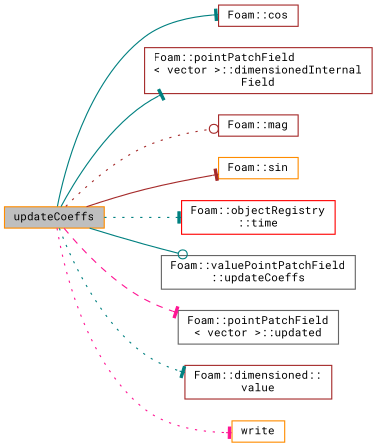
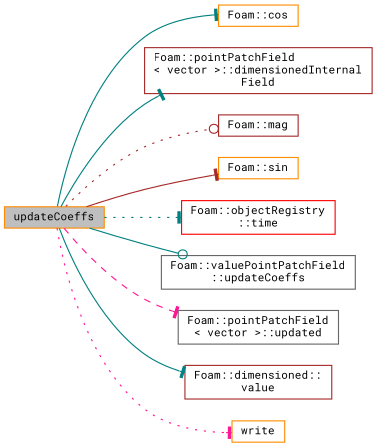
  digraph {
    fontname="Roboto Mono"
    rankdir=LR
    node [color=darkorange fontname="Roboto Mono" fontsize=10 shape=record]
    edge [arrowhead=tee color=teal fontname="Roboto Mono" fontsize=10 labelfontname=FreeSans labelfontsize=10 style=solid]
    n1 [fillcolor=grey75 fontcolor=black height=0.2 label=updateCoeffs style=filled width=0.4]
-   n2 [color=brown height=0.2 label="Foam::cos" width=0.4]
+   n2 [height=0.2 label="Foam::cos" width=0.4]
    n3 [color=brown height=0.2 label="Foam::pointPatchField\l\< vector \>::dimensionedInternal\lField" width=0.4]
    n4 [color=brown height=0.2 label="Foam::mag" width=0.4]
    n5 [height=0.2 label="Foam::sin" width=0.4]
    n6 [color=red height=0.2 label="Foam::objectRegistry\l::time" width=0.4]
    n7 [color=gray40 height=0.2 label="Foam::valuePointPatchField\l::updateCoeffs" width=0.4]
    n8 [color=gray40 height=0.2 label="Foam::pointPatchField\l\< vector \>::updated" width=0.4]
    n9 [color=brown height=0.2 label="Foam::dimensioned::\lvalue" width=0.4]
    n10 [height=0.2 label=write width=0.4]
    n1 -> n2
    n1 -> n3
    n1 -> n4 [arrowhead=odot color=brown style=dotted]
    n1 -> n5 [color=brown]
    n1 -> n6 [style=dotted]
    n1 -> n7 [arrowhead=odot]
    n1 -> n8 [color=deeppink style=dashed]
-   n1 -> n9 [style=dotted]
+   n1 -> n9
    n1 -> n10 [color=deeppink style=dotted]
  }
